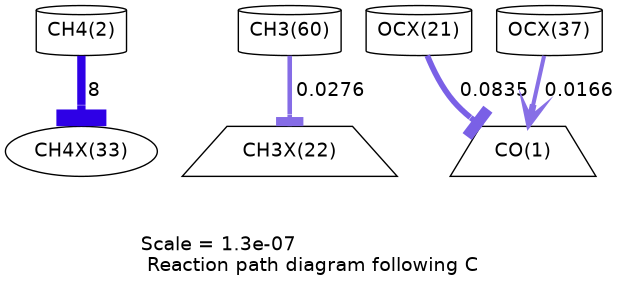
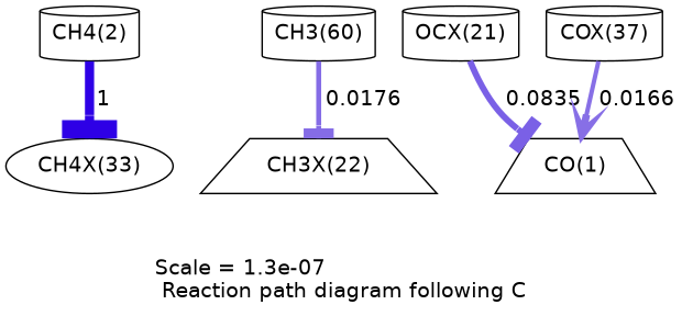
  digraph {
    fontname=Helvetica
    label="Scale = 1.3e-07\l Reaction path diagram following C"
    node [fontname=Helvetica shape=cylinder]
    edge [arrowhead=tee fontname=Helvetica]
    n1 [label="CH4(2)"]
    n2 [label="CH4X(33)" shape=ellipse]
    n3 [label="CH3(60)"]
    n4 [label="CH3X(22)" shape=trapezium]
    n5 [label="OCX(21)"]
    n6 [label="CO(1)" shape=trapezium]
-   n7 [label="OCX(37)"]
-   n1 -> n2 [arrowsize=3 color="0.7, 1.5, 0.9" label=" 8" penwidth=6]
-   n3 -> n4 [arrowsize=1.64 color="0.7, 0.528, 0.9" label=" 0.0276" penwidth=3.29]
+   n7 [label="COX(37)"]
+   n1 -> n2 [arrowsize=3 color="0.7, 1.5, 0.9" label=" 1" penwidth=6]
+   n3 -> n4 [arrowsize=1.64 color="0.7, 0.528, 0.9" label=" 0.0176" penwidth=3.29]
    n5 -> n6 [arrowsize=2.06 color="0.7, 0.583, 0.9" label=" 0.0835" penwidth=4.13]
    n7 -> n6 [arrowhead=vee arrowsize=1.45 color="0.7, 0.517, 0.9" label=" 0.0166" penwidth=2.91]
  }
